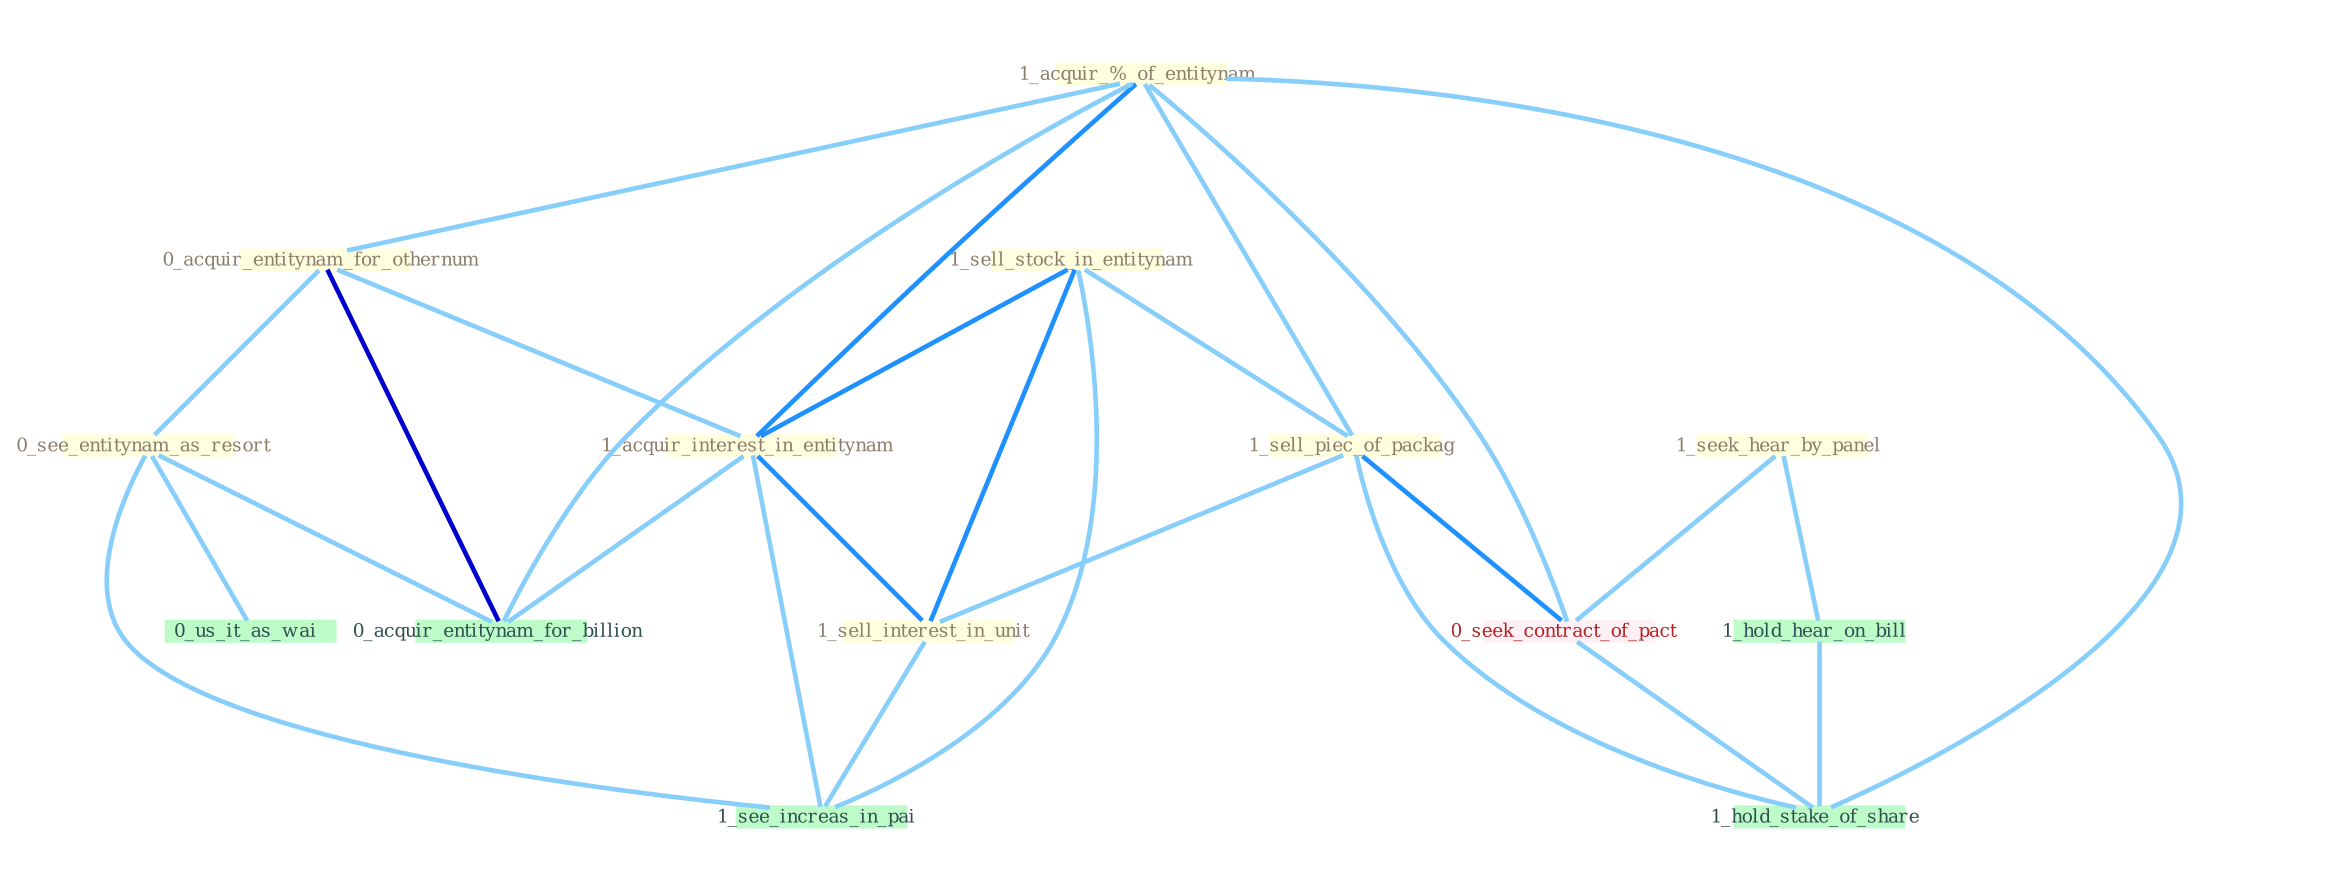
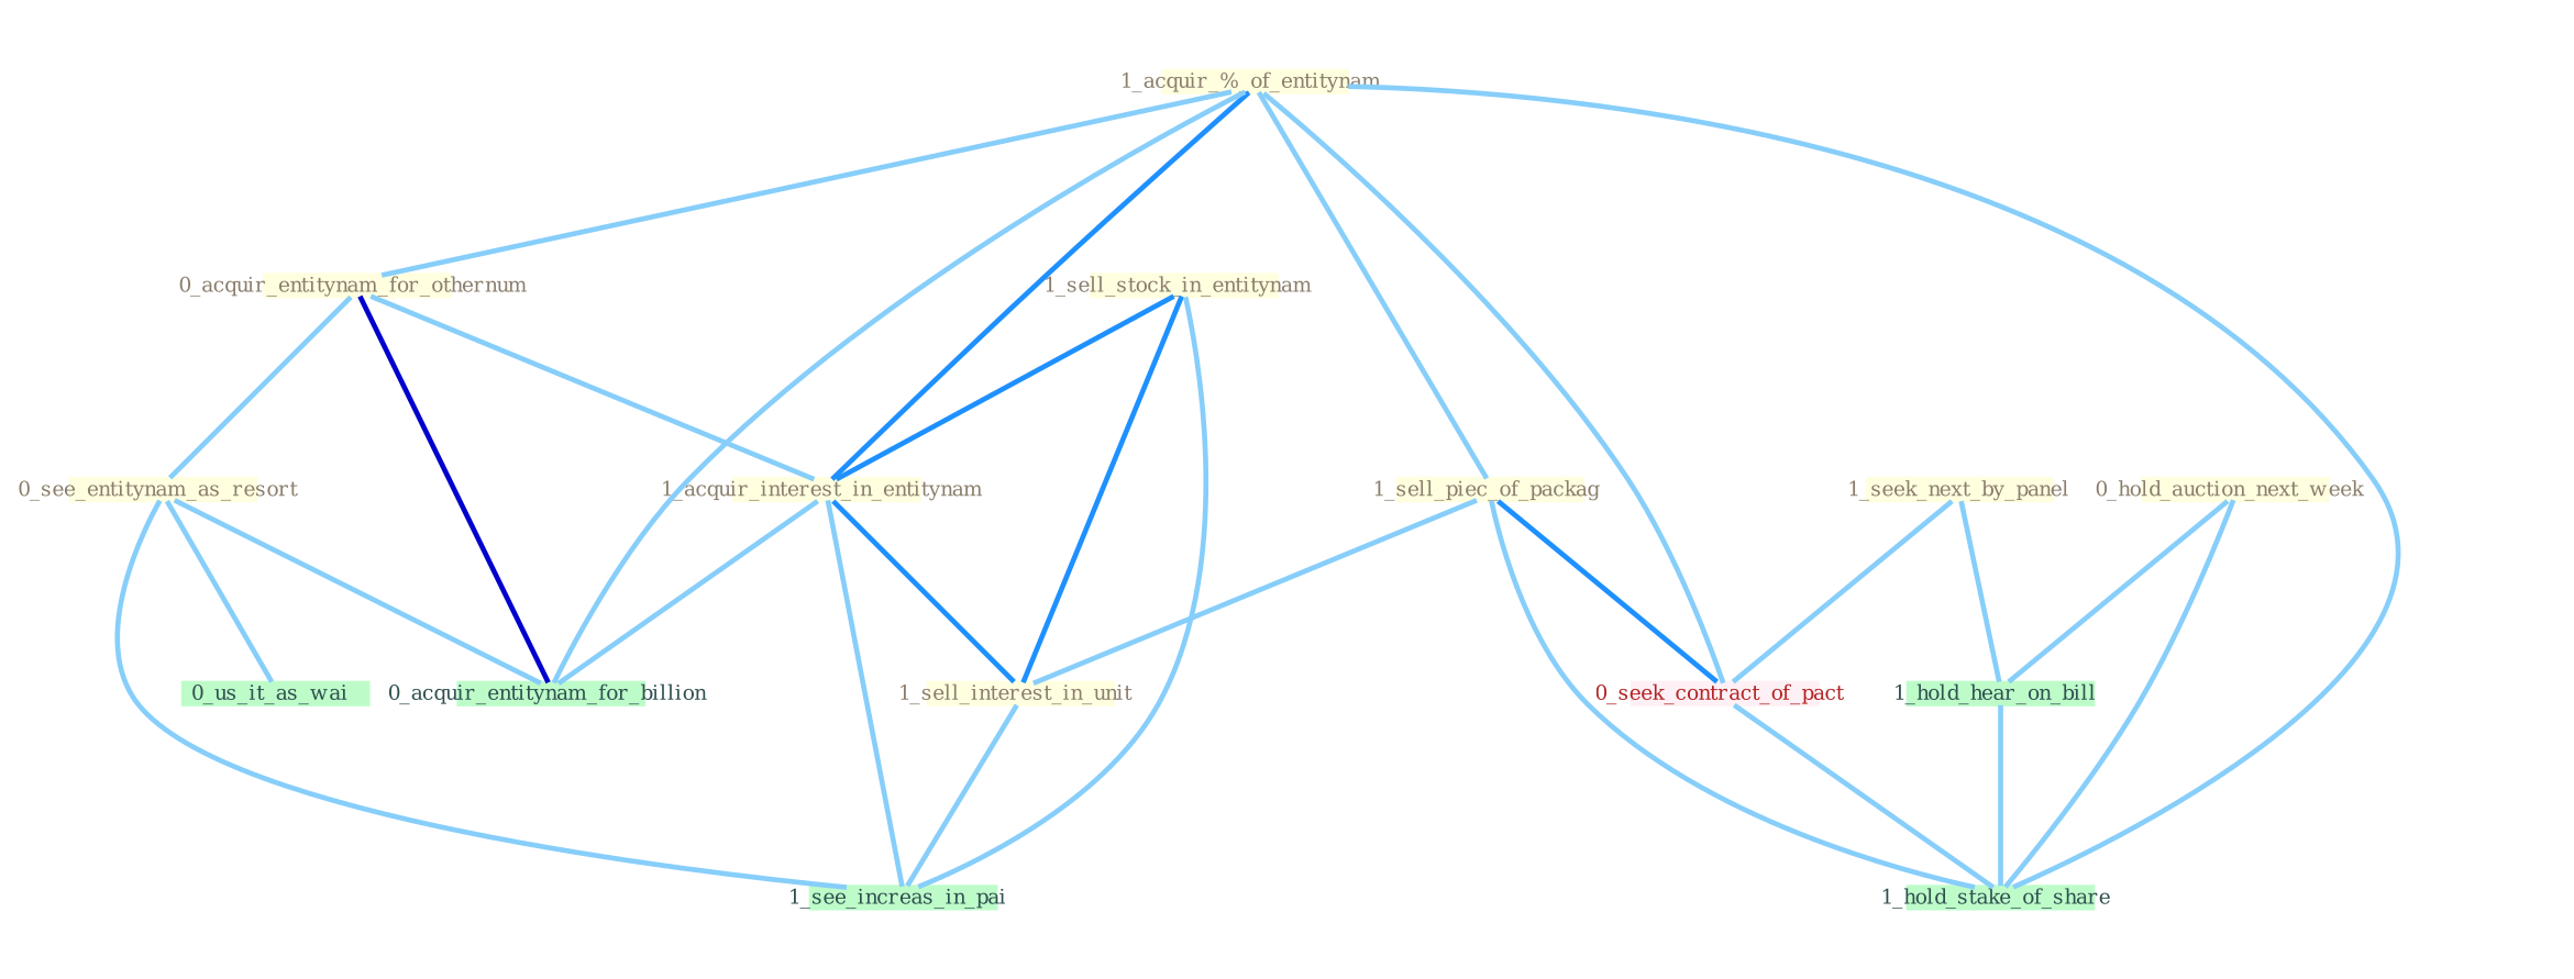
  graph {
    node [color="#ffffe0" fixedsize=true fontcolor="#8b7d6b" fontsize=4 shape=polygon style=filled]
    edge [color="#87cefa" w=1]
    "1_sell_stock_in_entitynam " [height=.06 width=.5]
    "1_acquir_%_of_entitynam " [height=.06 width=.5]
+   "0_hold_auction_next_week " [height=.06 width=.5]
    "1_sell_piec_of_packag " [height=.06 width=.5]
    "0_acquir_entitynam_for_othernum " [height=.06 width=.5]
    "1_acquir_interest_in_entitynam " [height=.06 width=.5]
    "1_sell_interest_in_unit " [height=.06 width=.5]
    "0_see_entitynam_as_resort " [height=.06 width=.5]
-   "1_seek_hear_by_panel " [height=.06 width=.5]
+   "1_seek_hear_by_panel " [height=.06 width=.5 label="1_seek_next_by_panel"]
    "0_seek_contract_of_pact " [color="#fff0f5" fontcolor="#b22222" height=.06 width=.5]
    "1_see_increas_in_pai " [color="#BDFCC9" fontcolor="#2f4f4f" height=.06 width=.5]
    "0_acquir_entitynam_for_billion " [color="#BDFCC9" fontcolor="#2f4f4f" height=.06 width=.5]
    "1_hold_stake_of_share " [color="#BDFCC9" fontcolor="#2f4f4f" height=.06 width=.5]
    "1_hold_hear_on_bill " [color="#BDFCC9" fontcolor="#2f4f4f" height=.06 width=.5]
    "0_us_it_as_wai " [color="#BDFCC9" fontcolor="#2f4f4f" height=.06 width=.5]
    subgraph sub_1 {
      "1_sell_stock_in_entitynam "
      "1_acquir_%_of_entitynam "
+     "0_hold_auction_next_week "
      "1_sell_piec_of_packag "
      "0_acquir_entitynam_for_othernum "
      "1_acquir_interest_in_entitynam "
      "1_sell_interest_in_unit "
      "0_see_entitynam_as_resort "
      "1_seek_hear_by_panel "
    }
    subgraph sub_2 {
      "0_seek_contract_of_pact "
    }
-   "1_sell_stock_in_entitynam " -- "1_sell_piec_of_packag "
    "1_sell_stock_in_entitynam " -- "1_acquir_interest_in_entitynam " [color="#1e90ff" w=2]
    "1_sell_stock_in_entitynam " -- "1_sell_interest_in_unit " [color="#1e90ff" w=2]
    "1_sell_stock_in_entitynam " -- "1_see_increas_in_pai "
    "1_acquir_%_of_entitynam " -- "1_sell_piec_of_packag "
    "1_acquir_%_of_entitynam " -- "0_acquir_entitynam_for_othernum "
    "1_acquir_%_of_entitynam " -- "1_acquir_interest_in_entitynam " [color="#1e90ff" w=2]
    "1_acquir_%_of_entitynam " -- "0_seek_contract_of_pact "
    "1_acquir_%_of_entitynam " -- "0_acquir_entitynam_for_billion "
    "1_acquir_%_of_entitynam " -- "1_hold_stake_of_share "
+   "0_hold_auction_next_week " -- "1_hold_stake_of_share "
+   "0_hold_auction_next_week " -- "1_hold_hear_on_bill "
    "1_sell_piec_of_packag " -- "1_sell_interest_in_unit "
    "1_sell_piec_of_packag " -- "0_seek_contract_of_pact " [color="#1e90ff"]
    "1_sell_piec_of_packag " -- "1_hold_stake_of_share "
    "0_acquir_entitynam_for_othernum " -- "1_acquir_interest_in_entitynam "
    "0_acquir_entitynam_for_othernum " -- "0_see_entitynam_as_resort "
    "0_acquir_entitynam_for_othernum " -- "0_acquir_entitynam_for_billion " [color="#0000cd" w=3]
    "1_acquir_interest_in_entitynam " -- "1_sell_interest_in_unit " [color="#1e90ff" w=2]
    "1_acquir_interest_in_entitynam " -- "1_see_increas_in_pai "
    "1_acquir_interest_in_entitynam " -- "0_acquir_entitynam_for_billion "
    "1_sell_interest_in_unit " -- "1_see_increas_in_pai "
    "0_see_entitynam_as_resort " -- "1_see_increas_in_pai "
    "0_see_entitynam_as_resort " -- "0_acquir_entitynam_for_billion "
    "0_see_entitynam_as_resort " -- "0_us_it_as_wai "
    "1_seek_hear_by_panel " -- "0_seek_contract_of_pact "
    "1_seek_hear_by_panel " -- "1_hold_hear_on_bill "
    "0_seek_contract_of_pact " -- "1_hold_stake_of_share "
    "1_hold_hear_on_bill " -- "1_hold_stake_of_share "
  }
